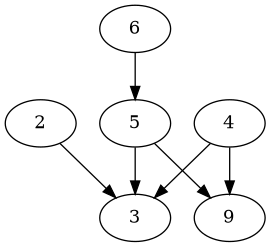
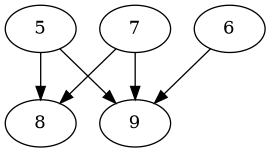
  digraph {
    node [alpha=0.13]
-   8 [alpha=0.08 expect_size=46813184 label=3]
+   8 [alpha=0.08 expect_size=46813184]
    9 [alpha=0.14 expect_size=39944192]
-   2 [alpha=0.11 expect_size=39801856]
-   4 [expect_size=29596672]
+   4 [expect_size=29596672 label=7]
    5 [alpha=0.16 expect_size=41782272]
    6 [expect_size=41698304]
-   2 -> 8
    4 -> 8
    4 -> 9
    5 -> 8
    5 -> 9
-   6 -> 5
+   6 -> 9
  }
